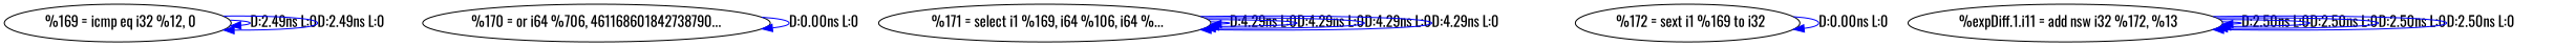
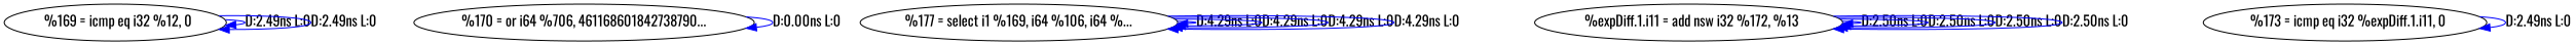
  digraph {
    fontname=Oswald
    node [fontname=Oswald]
    edge [color=blue fontname=Oswald]
    n1 [label="  %169 = icmp eq i32 %12, 0"]
    n2 [label="%170 = or i64 %706, 461168601842738790..."]
-   n3 [label="  %171 = select i1 %169, i64 %106, i64 %..."]
-   n4 [label="  %172 = sext i1 %169 to i32"]
+   n3 [label="%177 = select i1 %169, i64 %106, i64 %..."]
    n5 [label="  %expDiff.1.i11 = add nsw i32 %172, %13"]
+   n6 [label="  %173 = icmp eq i32 %expDiff.1.i11, 0"]
    n1 -> n1 [label="D:2.49ns L:0"]
    n1 -> n1 [label="D:2.49ns L:0"]
    n2 -> n2 [label="D:0.00ns L:0"]
    n3 -> n3 [label="D:4.29ns L:0"]
    n3 -> n3 [label="D:4.29ns L:0"]
    n3 -> n3 [label="D:4.29ns L:0"]
    n3 -> n3 [label="D:4.29ns L:0"]
-   n4 -> n4 [label="D:0.00ns L:0"]
    n5 -> n5 [label="D:2.50ns L:0"]
    n5 -> n5 [label="D:2.50ns L:0"]
    n5 -> n5 [label="D:2.50ns L:0"]
    n5 -> n5 [label="D:2.50ns L:0"]
+   n6 -> n6 [label="D:2.49ns L:0"]
  }
